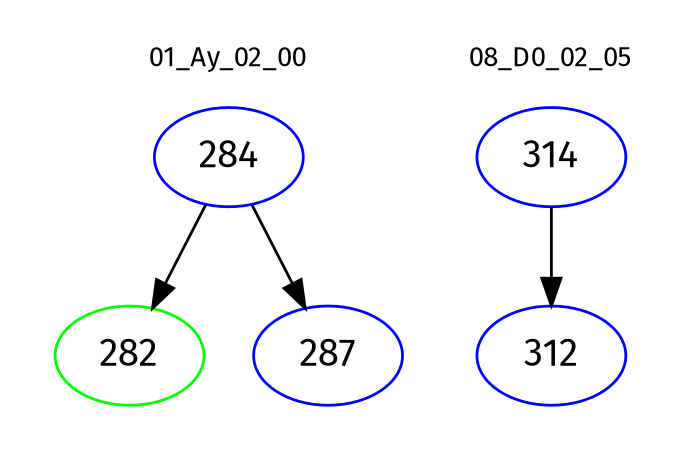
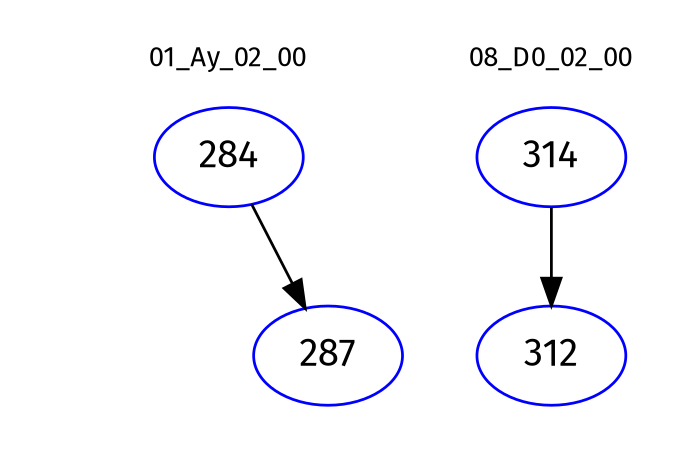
  digraph {
    fontname="Fira Sans"
    node [color=blue fontname="Fira Sans"]
    edge [color=black fontname="Fira Sans"]
    n1 [label=284]
-   n2 [color=green label=282]
    n3 [label=287]
    n4 [label=314]
    n5 [label=312]
    subgraph cluster_1 {
      color=white
      fontsize=10
      label="01_Ay_02_00"
      n1
-     n2
      n3
    }
    subgraph cluster_2 {
      color=white
      fontsize=10
-     label="08_D0_02_05"
+     label="08_D0_02_00"
      n4
      n5
    }
-   n1 -> n2
    n1 -> n3
    n4 -> n5
  }
